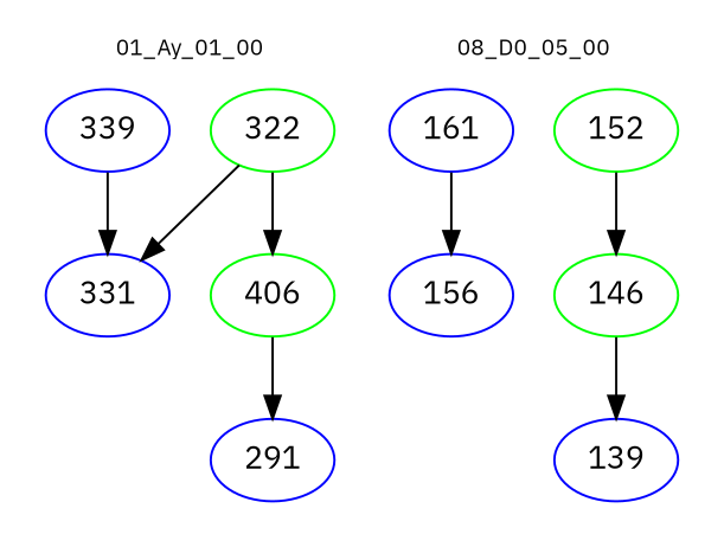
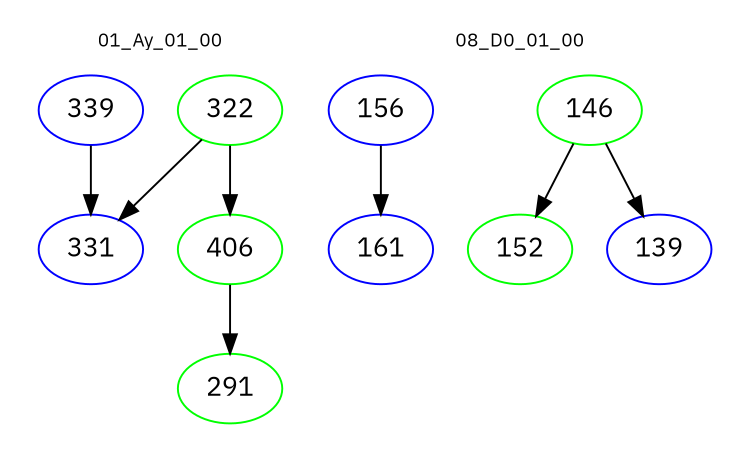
  digraph {
    fontname="IBM Plex Sans"
    node [color=blue fontname="IBM Plex Sans"]
    edge [color=black fontname="IBM Plex Sans"]
    n1 [color=green label=322]
    n2 [color=green label=406]
    n3 [label=331]
-   n4 [label=291]
+   n4 [color=green label=291]
    n5 [label=339]
    n6 [color=green label=152]
    n7 [color=green label=146]
    n8 [label=156]
    n9 [label=139]
    n10 [label=161]
    subgraph cluster_1 {
      color=white
      fontsize=10
      label="01_Ay_01_00"
      n1
      n2
      n3
      n4
      n5
    }
    subgraph cluster_2 {
      color=white
      fontsize=10
-     label="08_D0_05_00"
+     label="08_D0_01_00"
      n6
      n7
      n8
      n9
      n10
    }
    n1 -> n2
    n1 -> n3
    n2 -> n4
    n5 -> n3
-   n6 -> n7
+   n7 -> n6
    n7 -> n9
-   n10 -> n8
+   n8 -> n10
  }
